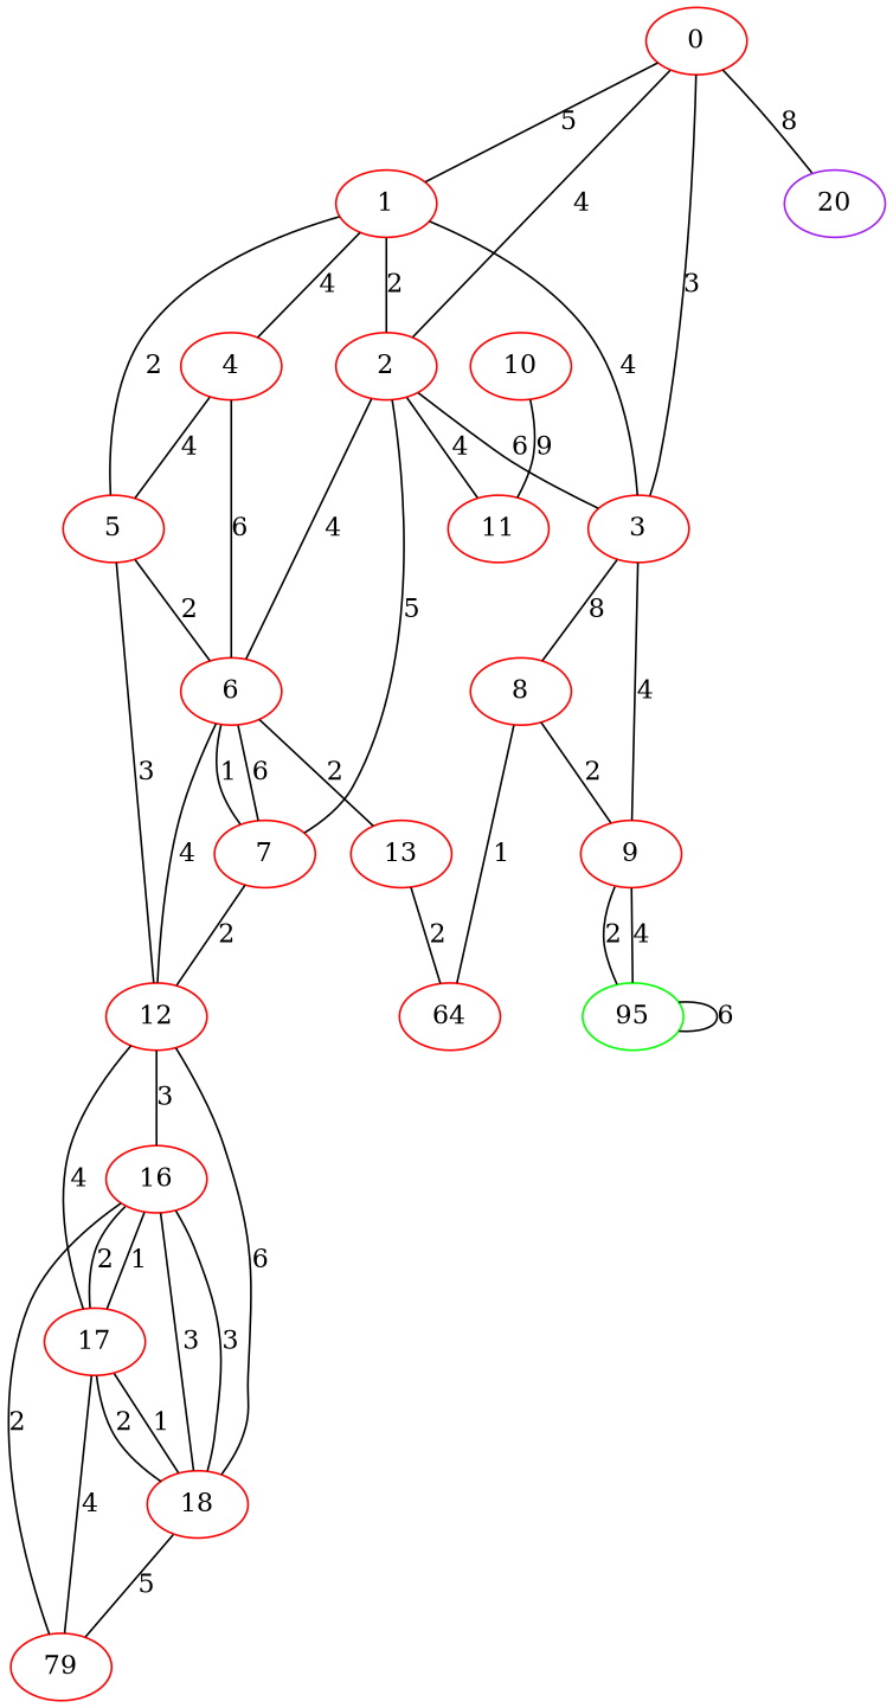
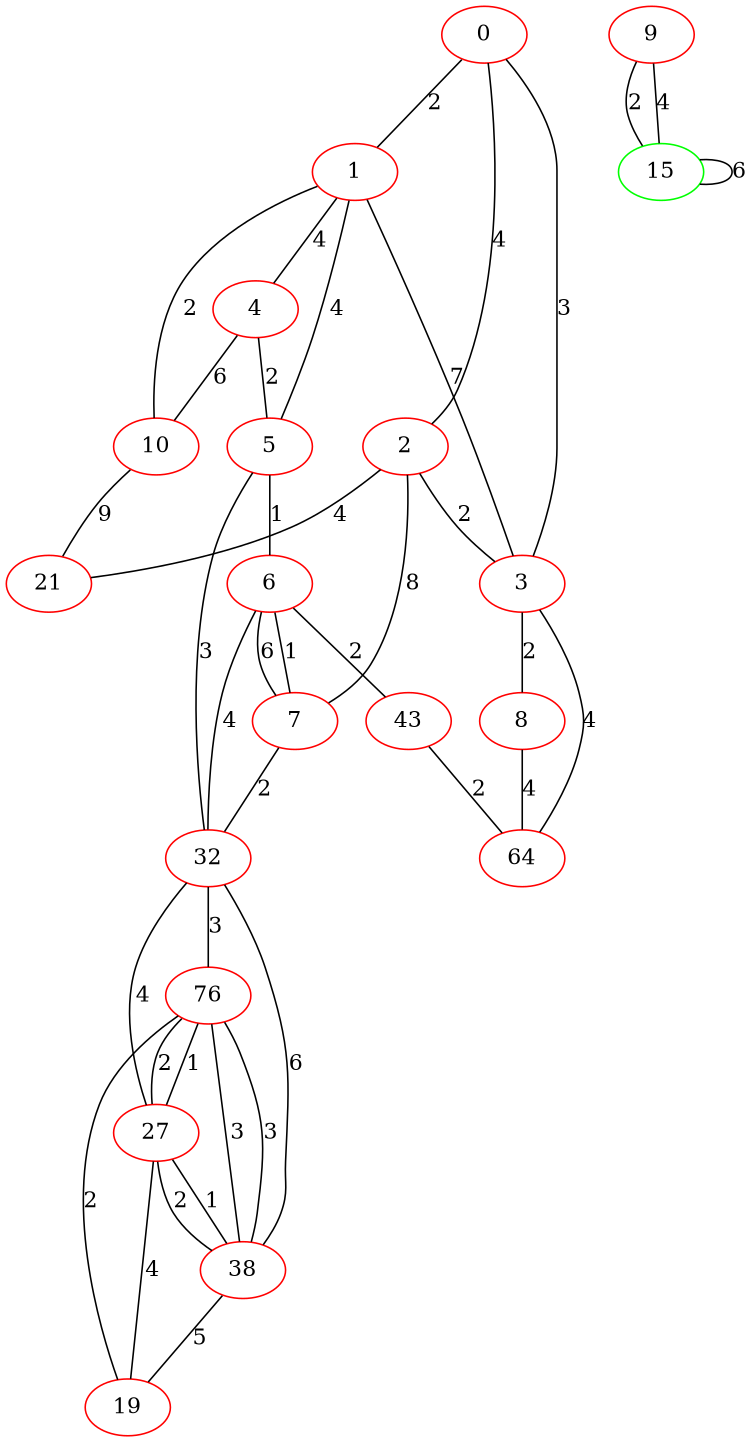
  graph {
    node [color=red weight=1]
    0
    1
    2
    3
-   20 [color=purple weight=4]
    4
    5
    6
    7
-   11
+   11 [label=21]
    8
    9
    10
-   12
-   13
+   12 [label=32]
+   13 [label=43]
    n16 [label=64]
-   15 [color=green weight=2 label=95]
-   16
-   17
-   18
-   19 [label=79]
-   0 -- 1 [label=5]
+   15 [color=green weight=2]
+   16 [label=76]
+   17 [label=27]
+   18 [label=38]
+   19
+   0 -- 1 [label=2]
    0 -- 2 [label=4]
    0 -- 3 [label=3]
-   0 -- 20 [label=8]
-   1 -- 2 [label=2]
-   1 -- 3 [label=4]
+   1 -- 10 [label=2]
+   1 -- 3 [label=7]
    1 -- 4 [label=4]
-   1 -- 5 [label=2]
-   2 -- 3 [label=6]
-   2 -- 6 [label=4]
-   2 -- 7 [label=5]
+   1 -- 5 [label=4]
+   2 -- 3 [label=2]
+   2 -- 7 [label=8]
    2 -- 11 [label=4]
-   3 -- 8 [label=8]
-   3 -- 9 [label=4]
-   4 -- 5 [label=4]
-   4 -- 6 [label=6]
-   5 -- 6 [label=2]
+   3 -- 8 [label=2]
+   3 -- n16 [label=4]
+   4 -- 5 [label=2]
+   4 -- 10 [label=6]
+   5 -- 6 [label=1]
    5 -- 12 [label=3]
    6 -- 7 [label=1]
    6 -- 7 [label=6]
    6 -- 12 [label=4]
    6 -- 13 [label=2]
    7 -- 12 [label=2]
-   8 -- 9 [label=2]
-   8 -- n16 [label=1]
+   8 -- n16 [label=4]
    9 -- 15 [label=2]
    9 -- 15 [label=4]
    10 -- 11 [label=9]
    12 -- 16 [label=3]
    12 -- 17 [label=4]
    12 -- 18 [label=6]
    13 -- n16 [label=2]
    15 -- 15 [label=6]
    16 -- 17 [label=2]
    16 -- 17 [label=1]
    16 -- 18 [label=3]
    16 -- 18 [label=3]
    16 -- 19 [label=2]
    17 -- 18 [label=1]
    17 -- 18 [label=2]
    17 -- 19 [label=4]
    18 -- 19 [label=5]
  }
